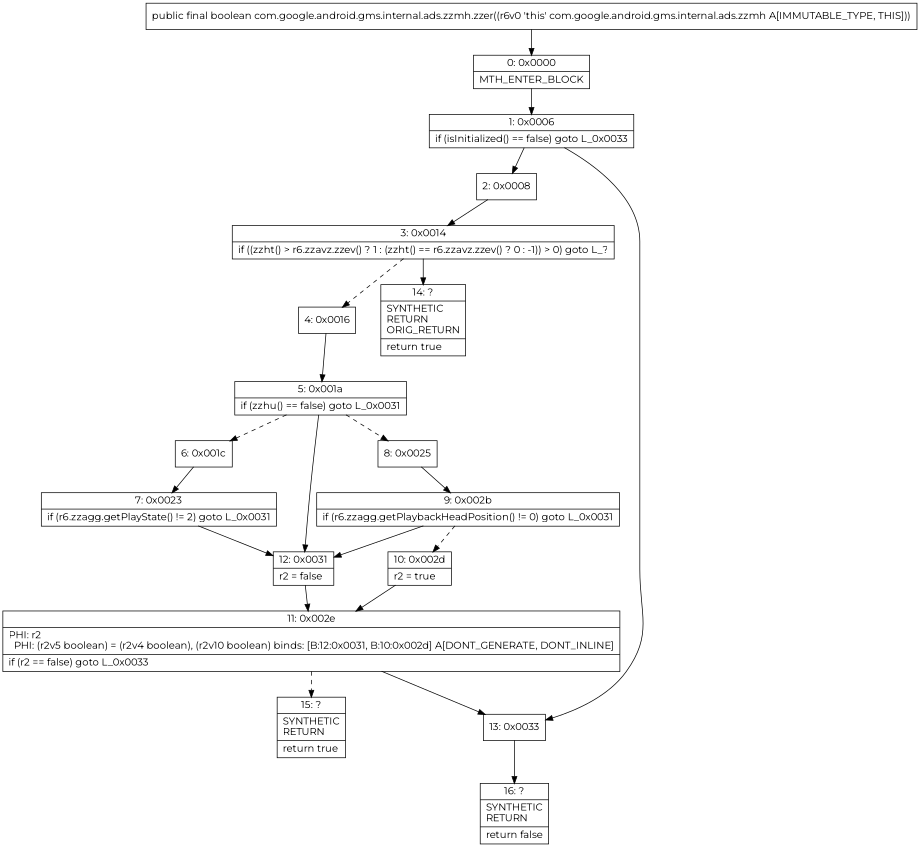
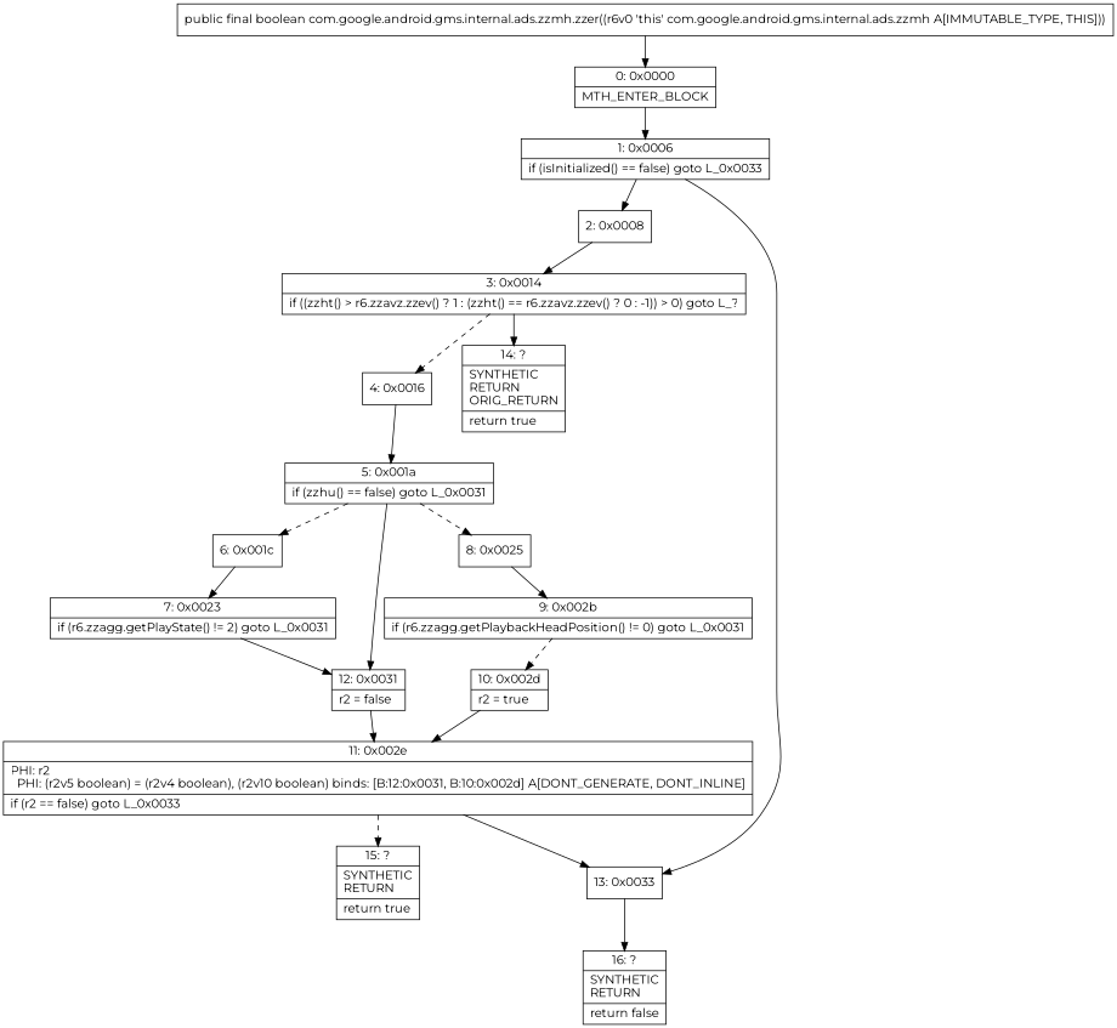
  digraph {
    fontname=Montserrat
    node [fontname=Montserrat shape=record]
    edge [fontname=Montserrat]
    n1 [label="{0\:\ 0x0000|MTH_ENTER_BLOCK\l}"]
    n2 [label="{1\:\ 0x0006|if (isInitialized() == false) goto L_0x0033\l}"]
    n3 [label="{2\:\ 0x0008}"]
    n4 [label="{13\:\ 0x0033}"]
    n5 [label="{3\:\ 0x0014|if ((zzht() \> r6.zzavz.zzev() ? 1 : (zzht() == r6.zzavz.zzev() ? 0 : \-1)) \> 0) goto L_?\l}"]
    n6 [label="{16\:\ ?|SYNTHETIC\lRETURN\l|return false\l}"]
    n7 [label="{4\:\ 0x0016}"]
    n8 [label="{14\:\ ?|SYNTHETIC\lRETURN\lORIG_RETURN\l|return true\l}"]
    n9 [label="{5\:\ 0x001a|if (zzhu() == false) goto L_0x0031\l}"]
    n10 [label="{6\:\ 0x001c}"]
    n11 [label="{12\:\ 0x0031|r2 = false\l}"]
    n12 [label="{8\:\ 0x0025}"]
    n13 [label="{7\:\ 0x0023|if (r6.zzagg.getPlayState() != 2) goto L_0x0031\l}"]
    n14 [label="{11\:\ 0x002e|PHI: r2 \l  PHI: (r2v5 boolean) = (r2v4 boolean), (r2v10 boolean) binds: [B:12:0x0031, B:10:0x002d] A[DONT_GENERATE, DONT_INLINE]\l|if (r2 == false) goto L_0x0033\l}"]
    n15 [label="{9\:\ 0x002b|if (r6.zzagg.getPlaybackHeadPosition() != 0) goto L_0x0031\l}"]
    n16 [label="{10\:\ 0x002d|r2 = true\l}"]
    n17 [label="{15\:\ ?|SYNTHETIC\lRETURN\l|return true\l}"]
    n18 [label="{public final boolean com.google.android.gms.internal.ads.zzmh.zzer((r6v0 'this' com.google.android.gms.internal.ads.zzmh A[IMMUTABLE_TYPE, THIS])) }"]
    n1 -> n2
    n2 -> n3 [style=solid]
    n2 -> n4
    n3 -> n5
    n4 -> n6
    n5 -> n7 [style=dashed]
    n5 -> n8
    n7 -> n9
    n9 -> n10 [style=dashed]
    n9 -> n11
    n9 -> n12 [style=dashed]
    n10 -> n13
    n11 -> n14
    n12 -> n15
    n13 -> n11
    n14 -> n4
    n14 -> n17 [style=dashed]
-   n15 -> n11
    n15 -> n16 [style=dashed]
    n16 -> n14
    n18 -> n1
  }
